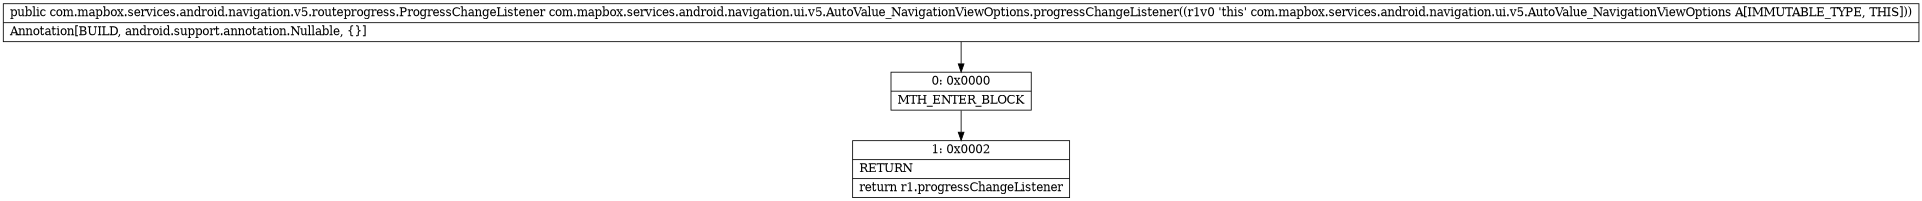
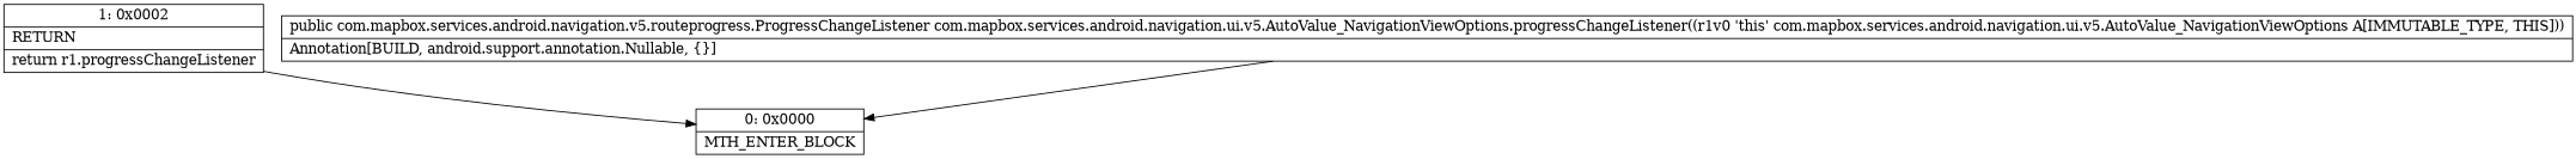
  digraph {
    node [shape=record]
    n1 [label="{0\:\ 0x0000|MTH_ENTER_BLOCK\l}"]
    n2 [label="{1\:\ 0x0002|RETURN\l|return r1.progressChangeListener\l}"]
    n3 [label="{public com.mapbox.services.android.navigation.v5.routeprogress.ProgressChangeListener com.mapbox.services.android.navigation.ui.v5.AutoValue_NavigationViewOptions.progressChangeListener((r1v0 'this' com.mapbox.services.android.navigation.ui.v5.AutoValue_NavigationViewOptions A[IMMUTABLE_TYPE, THIS]))  | Annotation[BUILD, android.support.annotation.Nullable, \{\}]\l}"]
-   n1 -> n2
+   n2 -> n1
    n3 -> n1
  }
